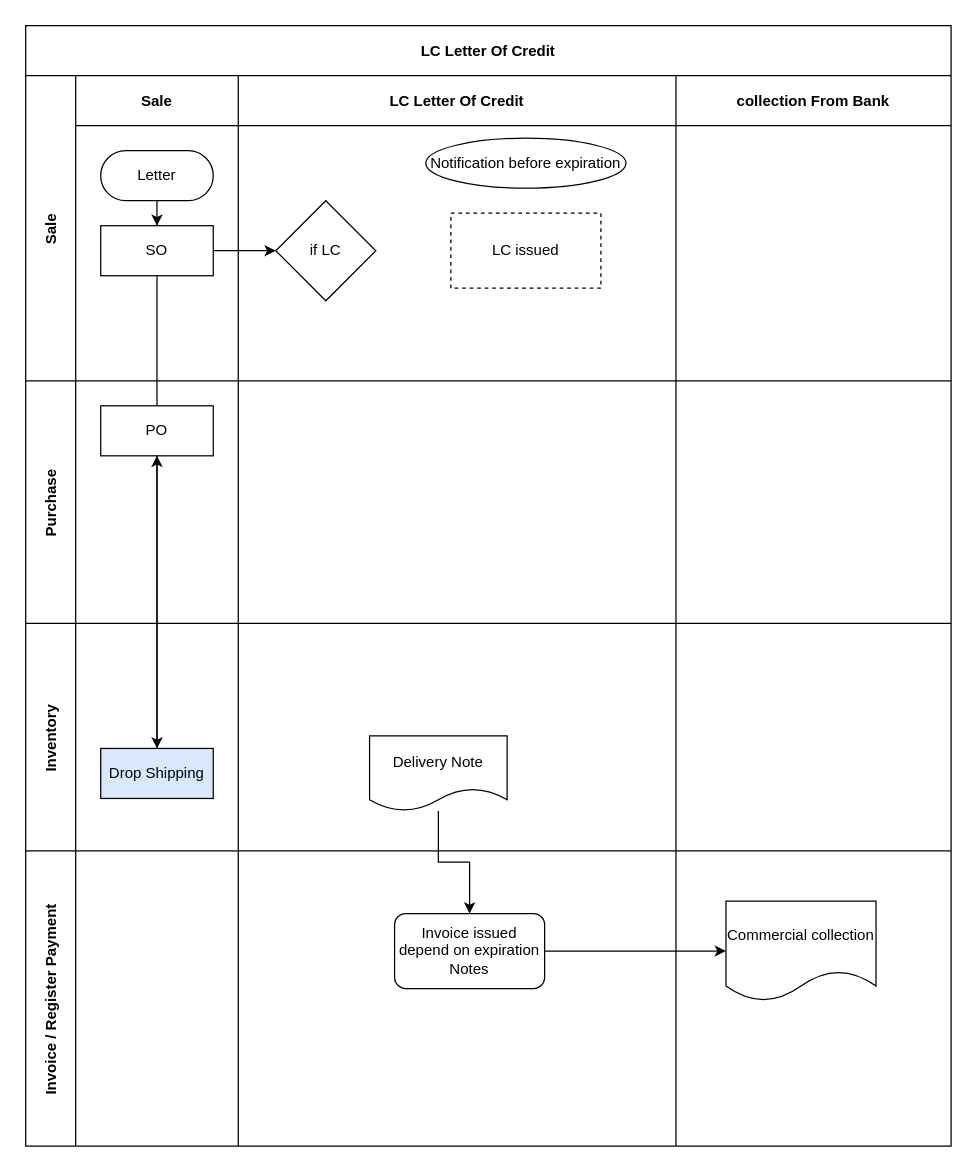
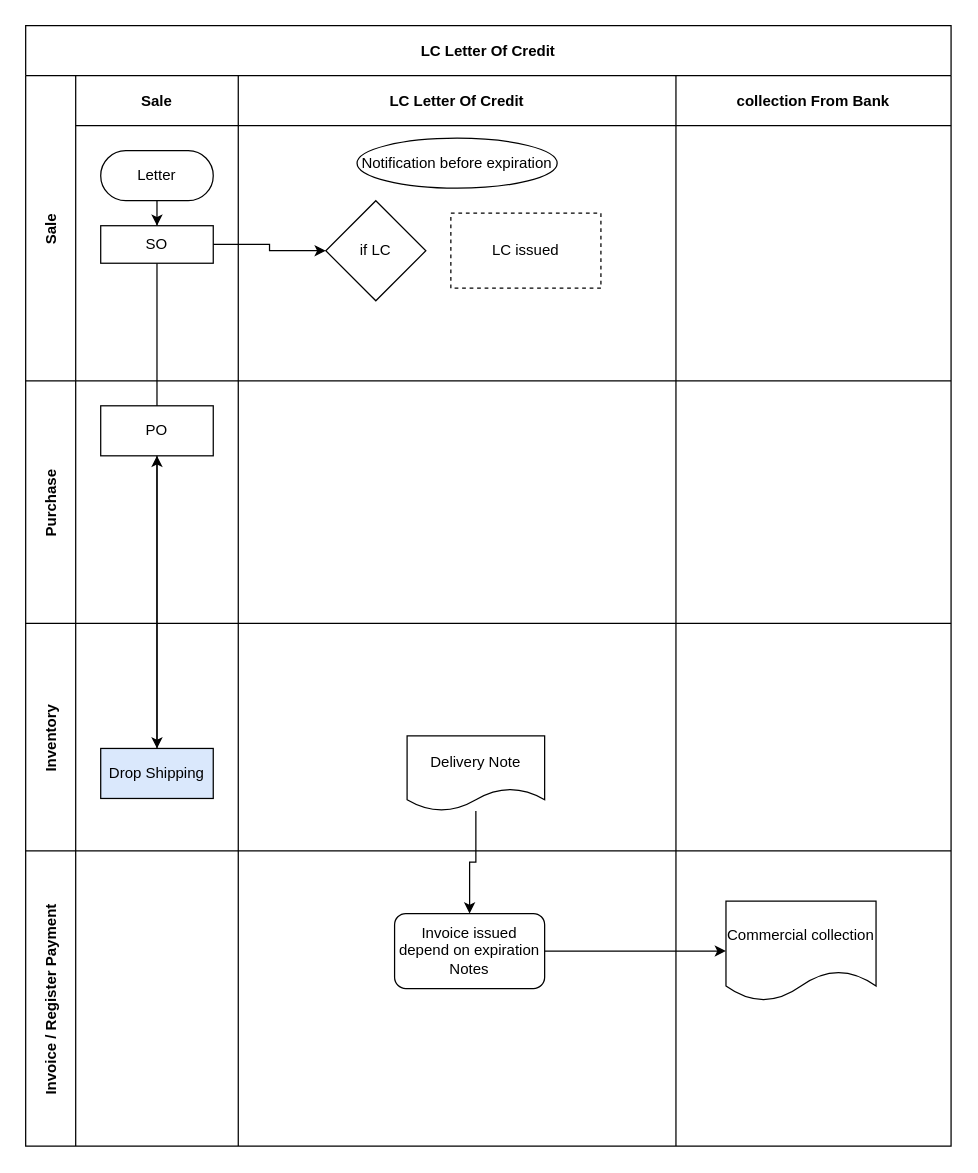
  <mxCell id="0" />
  <mxCell id="1" parent="0" />
  <mxCell id="2" value="LC Letter Of Credit" style="shape=table;childLayout=tableLayout;startSize=40;collapsible=0;recursiveResize=0;expand=0;fillColor=none;fontStyle=1" parent="1" vertex="1"><mxGeometry x="20" y="20" width="740" height="896" as="geometry" /></mxCell>
  <mxCell id="3" value="" style="edgeStyle=orthogonalEdgeStyle;rounded=0;orthogonalLoop=1;jettySize=auto;html=1;" parent="2" source="8" target="22" edge="1"><mxGeometry relative="1" as="geometry"><Array as="points"><mxPoint x="105" y="300" /><mxPoint x="105" y="300" /></Array></mxGeometry></mxCell>
  <mxCell id="4" value="Sale" style="shape=tableRow;horizontal=0;swimlaneHead=0;swimlaneBody=0;top=0;left=0;bottom=0;right=0;fillColor=none;points=[[0,0.5],[1,0.5]];portConstraint=eastwest;startSize=40;collapsible=0;recursiveResize=0;expand=0;fontStyle=1;" parent="2" vertex="1"><mxGeometry y="40" width="740" height="244" as="geometry" /></mxCell>
  <mxCell id="5" value="Sale" style="swimlane;swimlaneHead=0;swimlaneBody=0;connectable=0;fillColor=none;startSize=40;collapsible=0;recursiveResize=0;expand=0;fontStyle=1;" parent="4" vertex="1"><mxGeometry x="40" width="130" height="244" as="geometry"><mxRectangle width="130" height="244" as="alternateBounds" /></mxGeometry></mxCell>
  <mxCell id="6" style="edgeStyle=orthogonalEdgeStyle;rounded=0;orthogonalLoop=1;jettySize=auto;html=1;" parent="5" source="7" target="8" edge="1"><mxGeometry relative="1" as="geometry" /></mxCell>
  <mxCell id="7" value="Letter" style="rounded=1;whiteSpace=wrap;html=1;arcSize=50;" parent="5" vertex="1"><mxGeometry x="20" y="60" width="90" height="40" as="geometry" /></mxCell>
- <mxCell id="8" value="SO" style="rounded=0;whiteSpace=wrap;html=1;" parent="5" vertex="1"><mxGeometry x="20" y="120" width="90" height="40" as="geometry" /></mxCell>
+ <mxCell id="8" value="SO" style="rounded=0;whiteSpace=wrap;html=1;" parent="5" vertex="1"><mxGeometry x="20" y="120" width="90" height="30" as="geometry" /></mxCell>
  <mxCell id="9" value="LC Letter Of Credit" style="swimlane;swimlaneHead=0;swimlaneBody=0;connectable=0;fillColor=none;startSize=40;collapsible=0;recursiveResize=0;expand=0;fontStyle=1;" parent="4" vertex="1"><mxGeometry x="170" width="350" height="244" as="geometry"><mxRectangle width="350" height="244" as="alternateBounds" /></mxGeometry></mxCell>
- <mxCell id="10" value="if LC" style="rhombus;whiteSpace=wrap;html=1;rounded=0;" vertex="1" parent="9"><mxGeometry x="30" y="100" width="80" height="80" as="geometry" /></mxCell>
+ <mxCell id="10" value="if LC" style="rhombus;whiteSpace=wrap;html=1;rounded=0;" vertex="1" parent="9"><mxGeometry x="70" y="100" width="80" height="80" as="geometry" /></mxCell>
  <mxCell id="11" value="LC issued" style="whiteSpace=wrap;html=1;rounded=0;dashed=1;" vertex="1" parent="9"><mxGeometry x="170" y="110" width="120" height="60" as="geometry" /></mxCell>
- <mxCell id="12" value="Notification before expiration" style="ellipse;whiteSpace=wrap;html=1;rounded=0;" vertex="1" parent="9"><mxGeometry x="150" y="50" width="160" height="40" as="geometry" /></mxCell>
+ <mxCell id="12" value="Notification before expiration" style="ellipse;whiteSpace=wrap;html=1;rounded=0;" vertex="1" parent="9"><mxGeometry x="95" y="50" width="160" height="40" as="geometry" /></mxCell>
  <mxCell id="13" value="collection From Bank" style="swimlane;swimlaneHead=0;swimlaneBody=0;connectable=0;fillColor=none;startSize=40;collapsible=0;recursiveResize=0;expand=0;fontStyle=1;" parent="4" vertex="1"><mxGeometry x="520" width="220" height="244" as="geometry"><mxRectangle width="220" height="244" as="alternateBounds" /></mxGeometry></mxCell>
  <mxCell id="14" value="" style="edgeStyle=orthogonalEdgeStyle;rounded=0;orthogonalLoop=1;jettySize=auto;html=1;" edge="1" parent="4" source="8" target="10"><mxGeometry relative="1" as="geometry" /></mxCell>
  <mxCell id="15" value="Purchase" style="shape=tableRow;horizontal=0;swimlaneHead=0;swimlaneBody=0;top=0;left=0;bottom=0;right=0;fillColor=none;points=[[0,0.5],[1,0.5]];portConstraint=eastwest;startSize=40;collapsible=0;recursiveResize=0;expand=0;fontStyle=1;" vertex="1" parent="2"><mxGeometry y="284" width="740" height="194" as="geometry" /></mxCell>
  <mxCell id="16" value="" style="swimlane;swimlaneHead=0;swimlaneBody=0;connectable=0;fillColor=none;startSize=0;collapsible=0;recursiveResize=0;expand=0;fontStyle=1;" vertex="1" parent="15"><mxGeometry x="40" width="130" height="194" as="geometry"><mxRectangle width="130" height="194" as="alternateBounds" /></mxGeometry></mxCell>
  <mxCell id="17" value="PO" style="rounded=0;whiteSpace=wrap;html=1;" vertex="1" parent="16"><mxGeometry x="20" y="20" width="90" height="40" as="geometry" /></mxCell>
  <mxCell id="18" value="" style="swimlane;swimlaneHead=0;swimlaneBody=0;connectable=0;fillColor=none;startSize=0;collapsible=0;recursiveResize=0;expand=0;fontStyle=1;" vertex="1" parent="15"><mxGeometry x="170" width="350" height="194" as="geometry"><mxRectangle width="350" height="194" as="alternateBounds" /></mxGeometry></mxCell>
  <mxCell id="19" value="" style="swimlane;swimlaneHead=0;swimlaneBody=0;connectable=0;fillColor=none;startSize=0;collapsible=0;recursiveResize=0;expand=0;fontStyle=1;" vertex="1" parent="15"><mxGeometry x="520" width="220" height="194" as="geometry"><mxRectangle width="220" height="194" as="alternateBounds" /></mxGeometry></mxCell>
  <mxCell id="20" value="Inventory" style="shape=tableRow;horizontal=0;swimlaneHead=0;swimlaneBody=0;top=0;left=0;bottom=0;right=0;fillColor=none;points=[[0,0.5],[1,0.5]];portConstraint=eastwest;startSize=40;collapsible=0;recursiveResize=0;expand=0;fontStyle=1;" parent="2" vertex="1"><mxGeometry y="478" width="740" height="182" as="geometry" /></mxCell>
  <mxCell id="21" value="" style="swimlane;swimlaneHead=0;swimlaneBody=0;connectable=0;fillColor=none;startSize=0;collapsible=0;recursiveResize=0;expand=0;fontStyle=1;" parent="20" vertex="1"><mxGeometry x="40" width="130" height="182" as="geometry"><mxRectangle width="130" height="182" as="alternateBounds" /></mxGeometry></mxCell>
  <mxCell id="22" value="Drop Shipping" style="rounded=0;whiteSpace=wrap;html=1;fillColor=#dae8fc;" parent="21" vertex="1"><mxGeometry x="20" y="100" width="90" height="40" as="geometry" /></mxCell>
  <mxCell id="23" value="" style="swimlane;swimlaneHead=0;swimlaneBody=0;connectable=0;fillColor=none;startSize=0;collapsible=0;recursiveResize=0;expand=0;fontStyle=1;" parent="20" vertex="1"><mxGeometry x="170" width="350" height="182" as="geometry"><mxRectangle width="350" height="182" as="alternateBounds" /></mxGeometry></mxCell>
- <mxCell id="24" value="Delivery Note" style="shape=document;whiteSpace=wrap;html=1;boundedLbl=1;" parent="23" vertex="1"><mxGeometry x="105" y="90" width="110" height="60" as="geometry" /></mxCell>
+ <mxCell id="24" value="Delivery Note" style="shape=document;whiteSpace=wrap;html=1;boundedLbl=1;" parent="23" vertex="1"><mxGeometry x="135" y="90" width="110" height="60" as="geometry" /></mxCell>
  <mxCell id="25" value="" style="swimlane;swimlaneHead=0;swimlaneBody=0;connectable=0;fillColor=none;startSize=0;collapsible=0;recursiveResize=0;expand=0;fontStyle=1;" parent="20" vertex="1"><mxGeometry x="520" width="220" height="182" as="geometry"><mxRectangle width="220" height="182" as="alternateBounds" /></mxGeometry></mxCell>
  <mxCell id="26" value="" style="edgeStyle=orthogonalEdgeStyle;rounded=0;orthogonalLoop=1;jettySize=auto;html=1;" edge="1" parent="20" source="22" target="17"><mxGeometry relative="1" as="geometry" /></mxCell>
  <mxCell id="27" value="Invoice / Register Payment" style="shape=tableRow;horizontal=0;swimlaneHead=0;swimlaneBody=0;top=0;left=0;bottom=0;right=0;fillColor=none;points=[[0,0.5],[1,0.5]];portConstraint=eastwest;startSize=40;collapsible=0;recursiveResize=0;expand=0;fontStyle=1;" vertex="1" parent="2"><mxGeometry y="660" width="740" height="236" as="geometry" /></mxCell>
  <mxCell id="28" value="" style="swimlane;swimlaneHead=0;swimlaneBody=0;connectable=0;fillColor=none;startSize=0;collapsible=0;recursiveResize=0;expand=0;fontStyle=1;" vertex="1" parent="27"><mxGeometry x="40" width="130" height="236" as="geometry"><mxRectangle width="130" height="236" as="alternateBounds" /></mxGeometry></mxCell>
  <mxCell id="29" value="" style="swimlane;swimlaneHead=0;swimlaneBody=0;connectable=0;fillColor=none;startSize=0;collapsible=0;recursiveResize=0;expand=0;fontStyle=1;" vertex="1" parent="27"><mxGeometry x="170" width="350" height="236" as="geometry"><mxRectangle width="350" height="236" as="alternateBounds" /></mxGeometry></mxCell>
  <mxCell id="30" value="Invoice issued depend on expiration Notes" style="rounded=1;whiteSpace=wrap;html=1;" vertex="1" parent="29"><mxGeometry x="125" y="50" width="120" height="60" as="geometry" /></mxCell>
  <mxCell id="31" value="" style="swimlane;swimlaneHead=0;swimlaneBody=0;connectable=0;fillColor=none;startSize=0;collapsible=0;recursiveResize=0;expand=0;fontStyle=1;" vertex="1" parent="27"><mxGeometry x="520" width="220" height="236" as="geometry"><mxRectangle width="220" height="236" as="alternateBounds" /></mxGeometry></mxCell>
  <mxCell id="32" value="Commercial collection&lt;br&gt;" style="shape=document;whiteSpace=wrap;html=1;boundedLbl=1;rounded=1;" vertex="1" parent="31"><mxGeometry x="40" y="40" width="120" height="80" as="geometry" /></mxCell>
  <mxCell id="33" value="" style="edgeStyle=orthogonalEdgeStyle;rounded=0;orthogonalLoop=1;jettySize=auto;html=1;" edge="1" parent="27" source="30" target="32"><mxGeometry relative="1" as="geometry" /></mxCell>
  <mxCell id="34" value="" style="edgeStyle=orthogonalEdgeStyle;rounded=0;orthogonalLoop=1;jettySize=auto;html=1;" edge="1" parent="2" source="24" target="30"><mxGeometry relative="1" as="geometry" /></mxCell>
